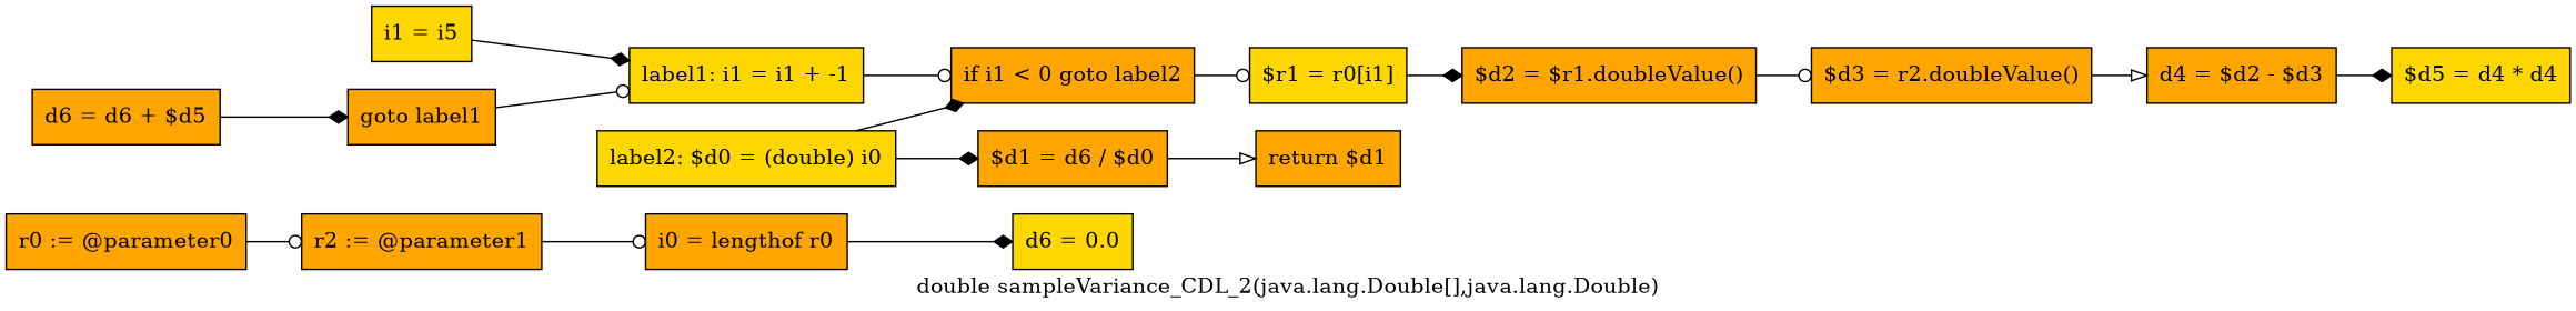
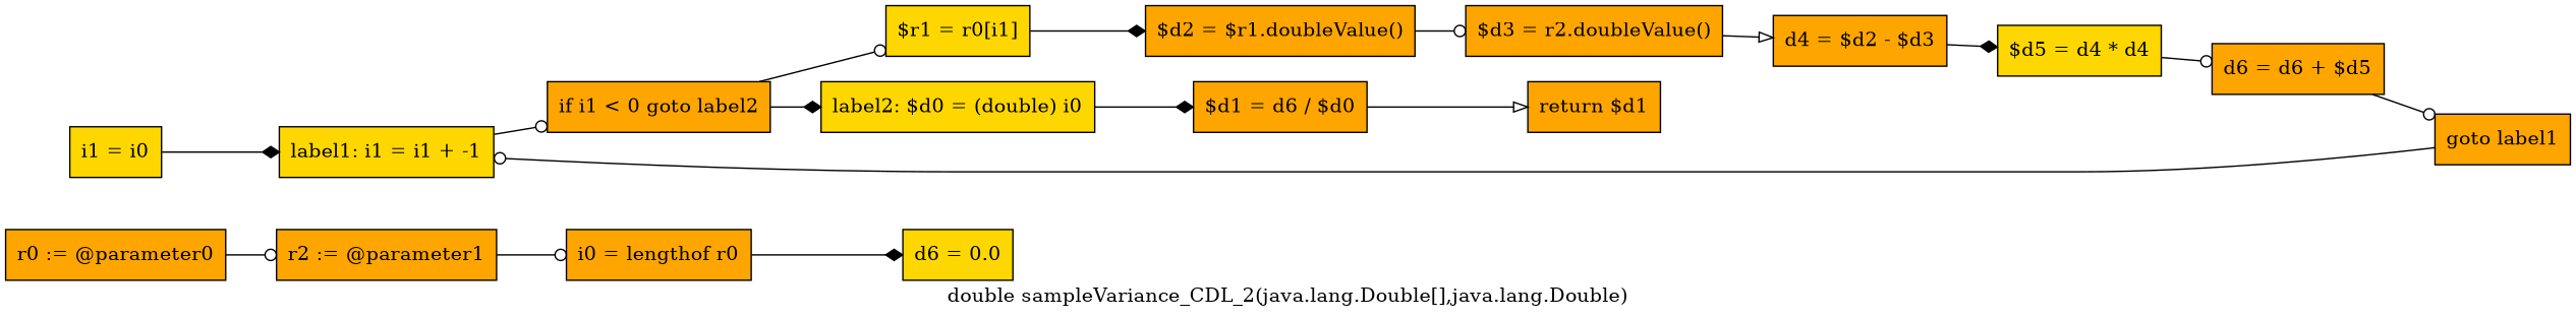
  digraph {
    label="double sampleVariance_CDL_2(java.lang.Double[],java.lang.Double)"
    rankdir=LR
    node [fillcolor=orange shape=box style=filled]
    edge [arrowhead=odot]
    n1 [label="r0 := @parameter0"]
    n2 [label="r2 := @parameter1"]
    n3 [label="i0 = lengthof r0"]
    n4 [fillcolor=gold label="d6 = 0.0"]
-   n5 [fillcolor=gold label="i1 = i5"]
+   n5 [fillcolor=gold label="i1 = i0"]
    n6 [fillcolor=gold label="label1: i1 = i1 + -1"]
    n7 [label="if i1 < 0 goto label2"]
    n8 [fillcolor=gold label="$r1 = r0[i1]"]
    n9 [fillcolor=gold label="label2: $d0 = (double) i0"]
    n10 [label="$d2 = $r1.doubleValue()"]
    n11 [label="$d1 = d6 / $d0"]
    n12 [label="$d3 = r2.doubleValue()"]
    n13 [label="return $d1"]
    n14 [label="d4 = $d2 - $d3"]
    n15 [fillcolor=gold label="$d5 = d4 * d4"]
    n16 [label="d6 = d6 + $d5"]
    n17 [label="goto label1"]
    n1 -> n2
    n2 -> n3
    n3 -> n4 [arrowhead=diamond]
    n5 -> n6 [arrowhead=diamond]
    n6 -> n7
    n7 -> n8
-   n9 -> n7 [arrowhead=diamond]
+   n7 -> n9 [arrowhead=diamond]
    n8 -> n10 [arrowhead=diamond]
    n9 -> n11 [arrowhead=diamond]
    n10 -> n12
    n11 -> n13 [arrowhead=onormal]
    n12 -> n14 [arrowhead=onormal]
    n14 -> n15 [arrowhead=diamond]
-   n16 -> n17 [arrowhead=diamond]
+   n15 -> n16
+   n16 -> n17
    n17 -> n6
  }
